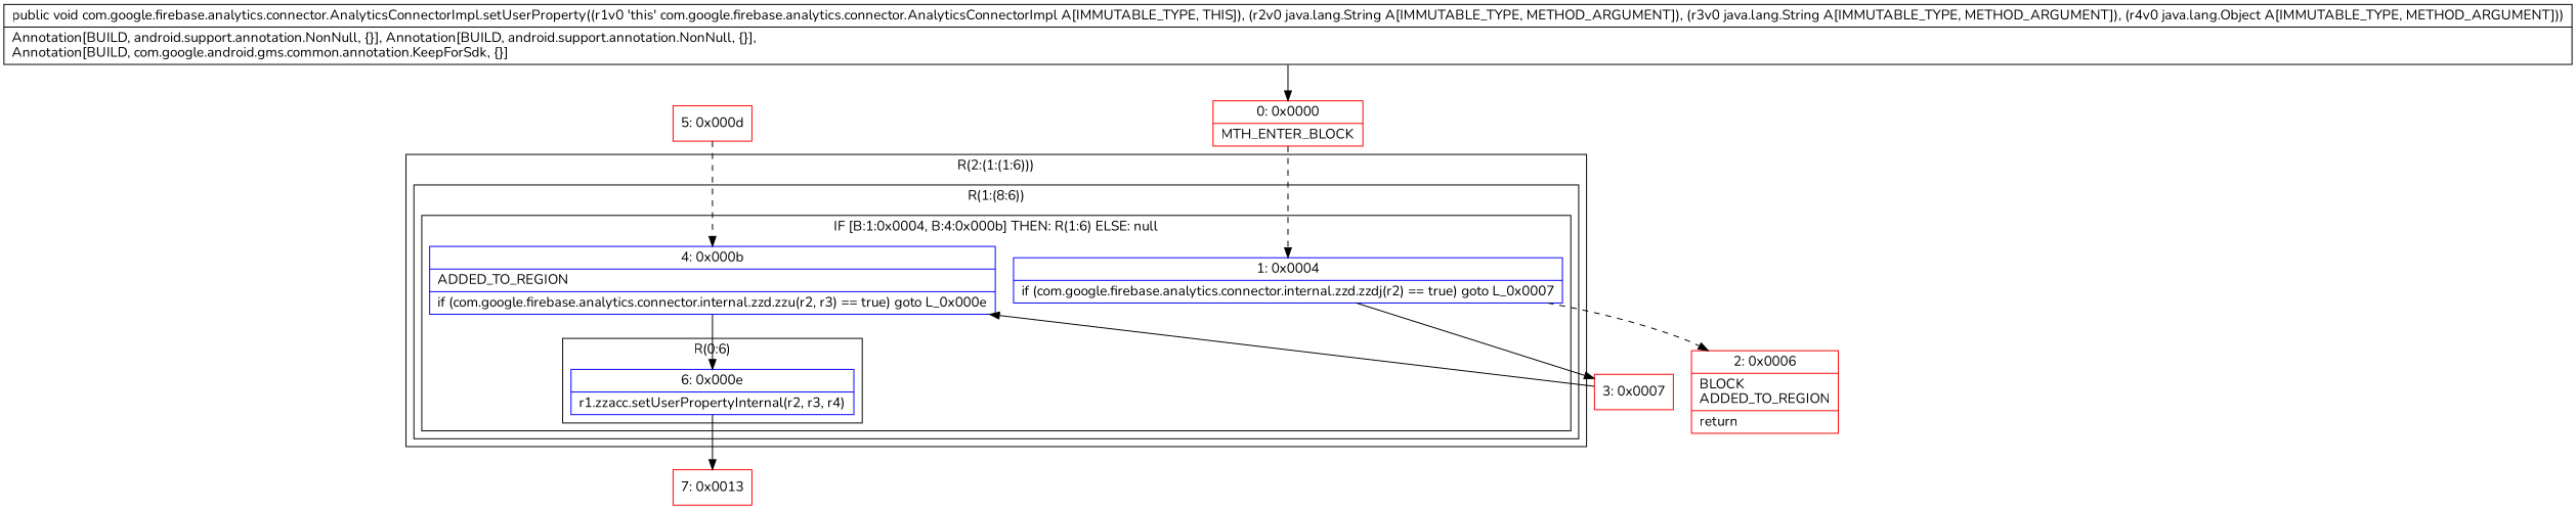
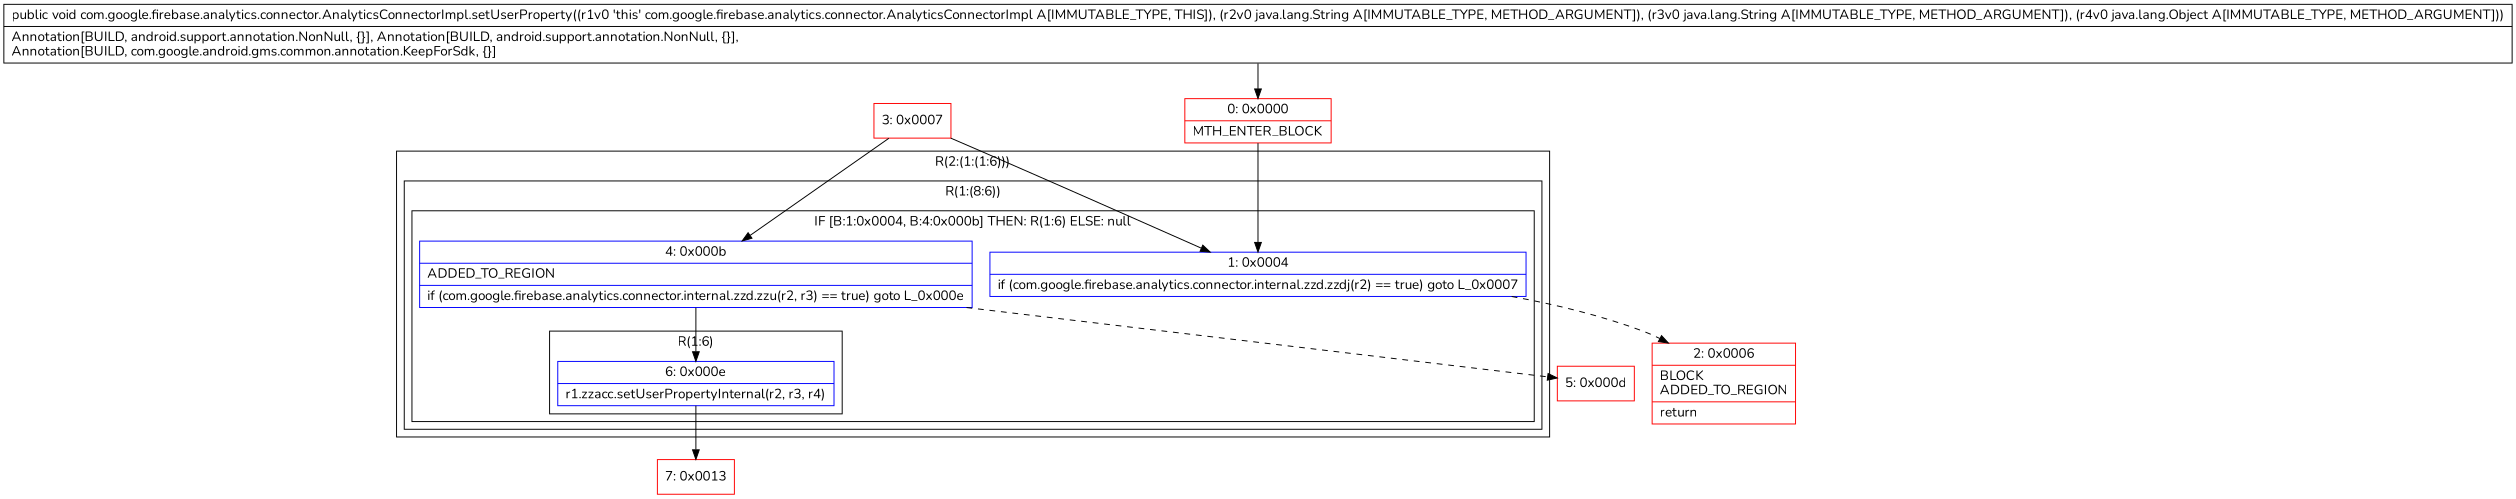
  digraph {
    fontname=Nunito
    node [color=red fontname=Nunito shape=record]
    edge [fontname=Nunito]
    n1 [color=blue label="{6\:\ 0x000e|r1.zzacc.setUserPropertyInternal(r2, r3, r4)\l}"]
    n2 [color=blue label="{1\:\ 0x0004|if (com.google.firebase.analytics.connector.internal.zzd.zzdj(r2) == true) goto L_0x0007\l}"]
    n3 [color=blue label="{4\:\ 0x000b|ADDED_TO_REGION\l|if (com.google.firebase.analytics.connector.internal.zzd.zzu(r2, r3) == true) goto L_0x000e\l}"]
    n4 [label="{7\:\ 0x0013}"]
    n5 [label="{2\:\ 0x0006|BLOCK\lADDED_TO_REGION\l|return\l}"]
    n6 [label="{3\:\ 0x0007}"]
    n7 [label="{5\:\ 0x000d}"]
    n8 [label="{0\:\ 0x0000|MTH_ENTER_BLOCK\l}"]
    n9 [label="{public void com.google.firebase.analytics.connector.AnalyticsConnectorImpl.setUserProperty((r1v0 'this' com.google.firebase.analytics.connector.AnalyticsConnectorImpl A[IMMUTABLE_TYPE, THIS]), (r2v0 java.lang.String A[IMMUTABLE_TYPE, METHOD_ARGUMENT]), (r3v0 java.lang.String A[IMMUTABLE_TYPE, METHOD_ARGUMENT]), (r4v0 java.lang.Object A[IMMUTABLE_TYPE, METHOD_ARGUMENT]))  | Annotation[BUILD, android.support.annotation.NonNull, \{\}], Annotation[BUILD, android.support.annotation.NonNull, \{\}], \lAnnotation[BUILD, com.google.android.gms.common.annotation.KeepForSdk, \{\}]\l}" color=""]
    subgraph cluster_1 {
      label="R(2:(1:(1:6)))"
      subgraph cluster_2 {
        label="R(1:(8:6))"
        subgraph cluster_3 {
          label="IF [B:1:0x0004, B:4:0x000b] THEN: R(1:6) ELSE: null"
          n2
          n3
          subgraph cluster_4 {
-           label="R(0:6)"
+           label="R(1:6)"
            n1
          }
        }
      }
    }
    n1 -> n4
    n2 -> n5 [style=dashed]
-   n2 -> n6
+   n6 -> n2
    n3 -> n1
-   n7 -> n3 [style=dashed]
+   n3 -> n7 [style=dashed]
    n6 -> n3
-   n8 -> n2 [style=dashed]
+   n8 -> n2
    n9 -> n8
  }
